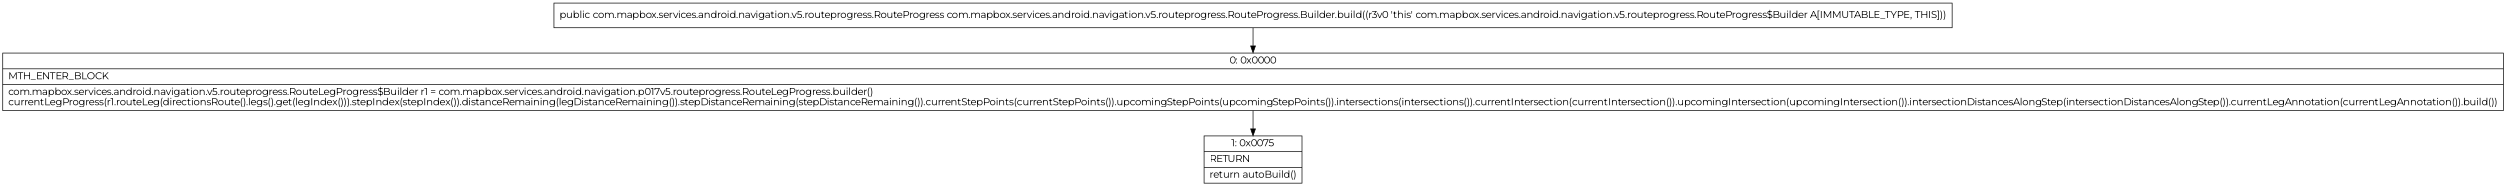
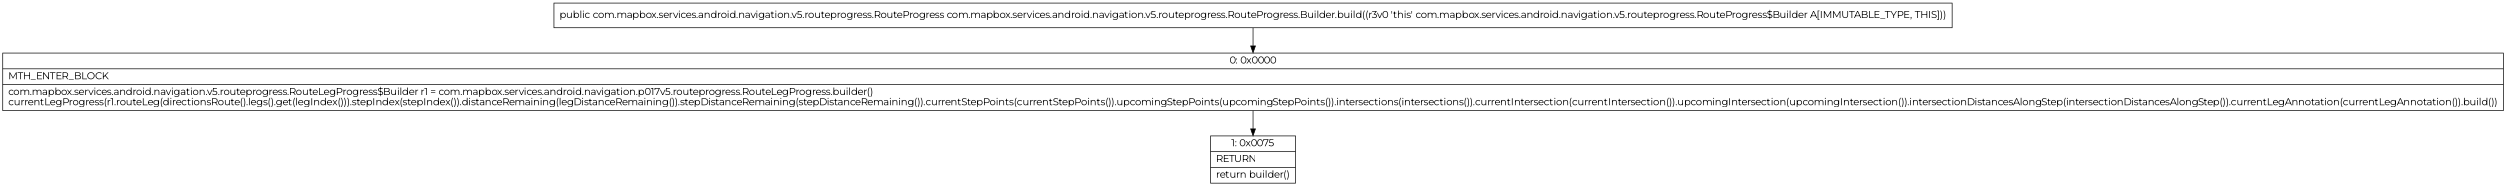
  digraph {
    fontname=Montserrat
    node [shape=record fontname=Montserrat]
    edge [fontname=Montserrat]
    n1 [label="{0\:\ 0x0000|MTH_ENTER_BLOCK\l|com.mapbox.services.android.navigation.v5.routeprogress.RouteLegProgress$Builder r1 = com.mapbox.services.android.navigation.p017v5.routeprogress.RouteLegProgress.builder()\lcurrentLegProgress(r1.routeLeg(directionsRoute().legs().get(legIndex())).stepIndex(stepIndex()).distanceRemaining(legDistanceRemaining()).stepDistanceRemaining(stepDistanceRemaining()).currentStepPoints(currentStepPoints()).upcomingStepPoints(upcomingStepPoints()).intersections(intersections()).currentIntersection(currentIntersection()).upcomingIntersection(upcomingIntersection()).intersectionDistancesAlongStep(intersectionDistancesAlongStep()).currentLegAnnotation(currentLegAnnotation()).build())\l}"]
-   n2 [label="{1\:\ 0x0075|RETURN\l|return autoBuild()\l}"]
+   n2 [label="{1\:\ 0x0075|RETURN\l|return builder()\l}"]
    n3 [label="{public com.mapbox.services.android.navigation.v5.routeprogress.RouteProgress com.mapbox.services.android.navigation.v5.routeprogress.RouteProgress.Builder.build((r3v0 'this' com.mapbox.services.android.navigation.v5.routeprogress.RouteProgress$Builder A[IMMUTABLE_TYPE, THIS])) }"]
    n1 -> n2
    n3 -> n1
  }
